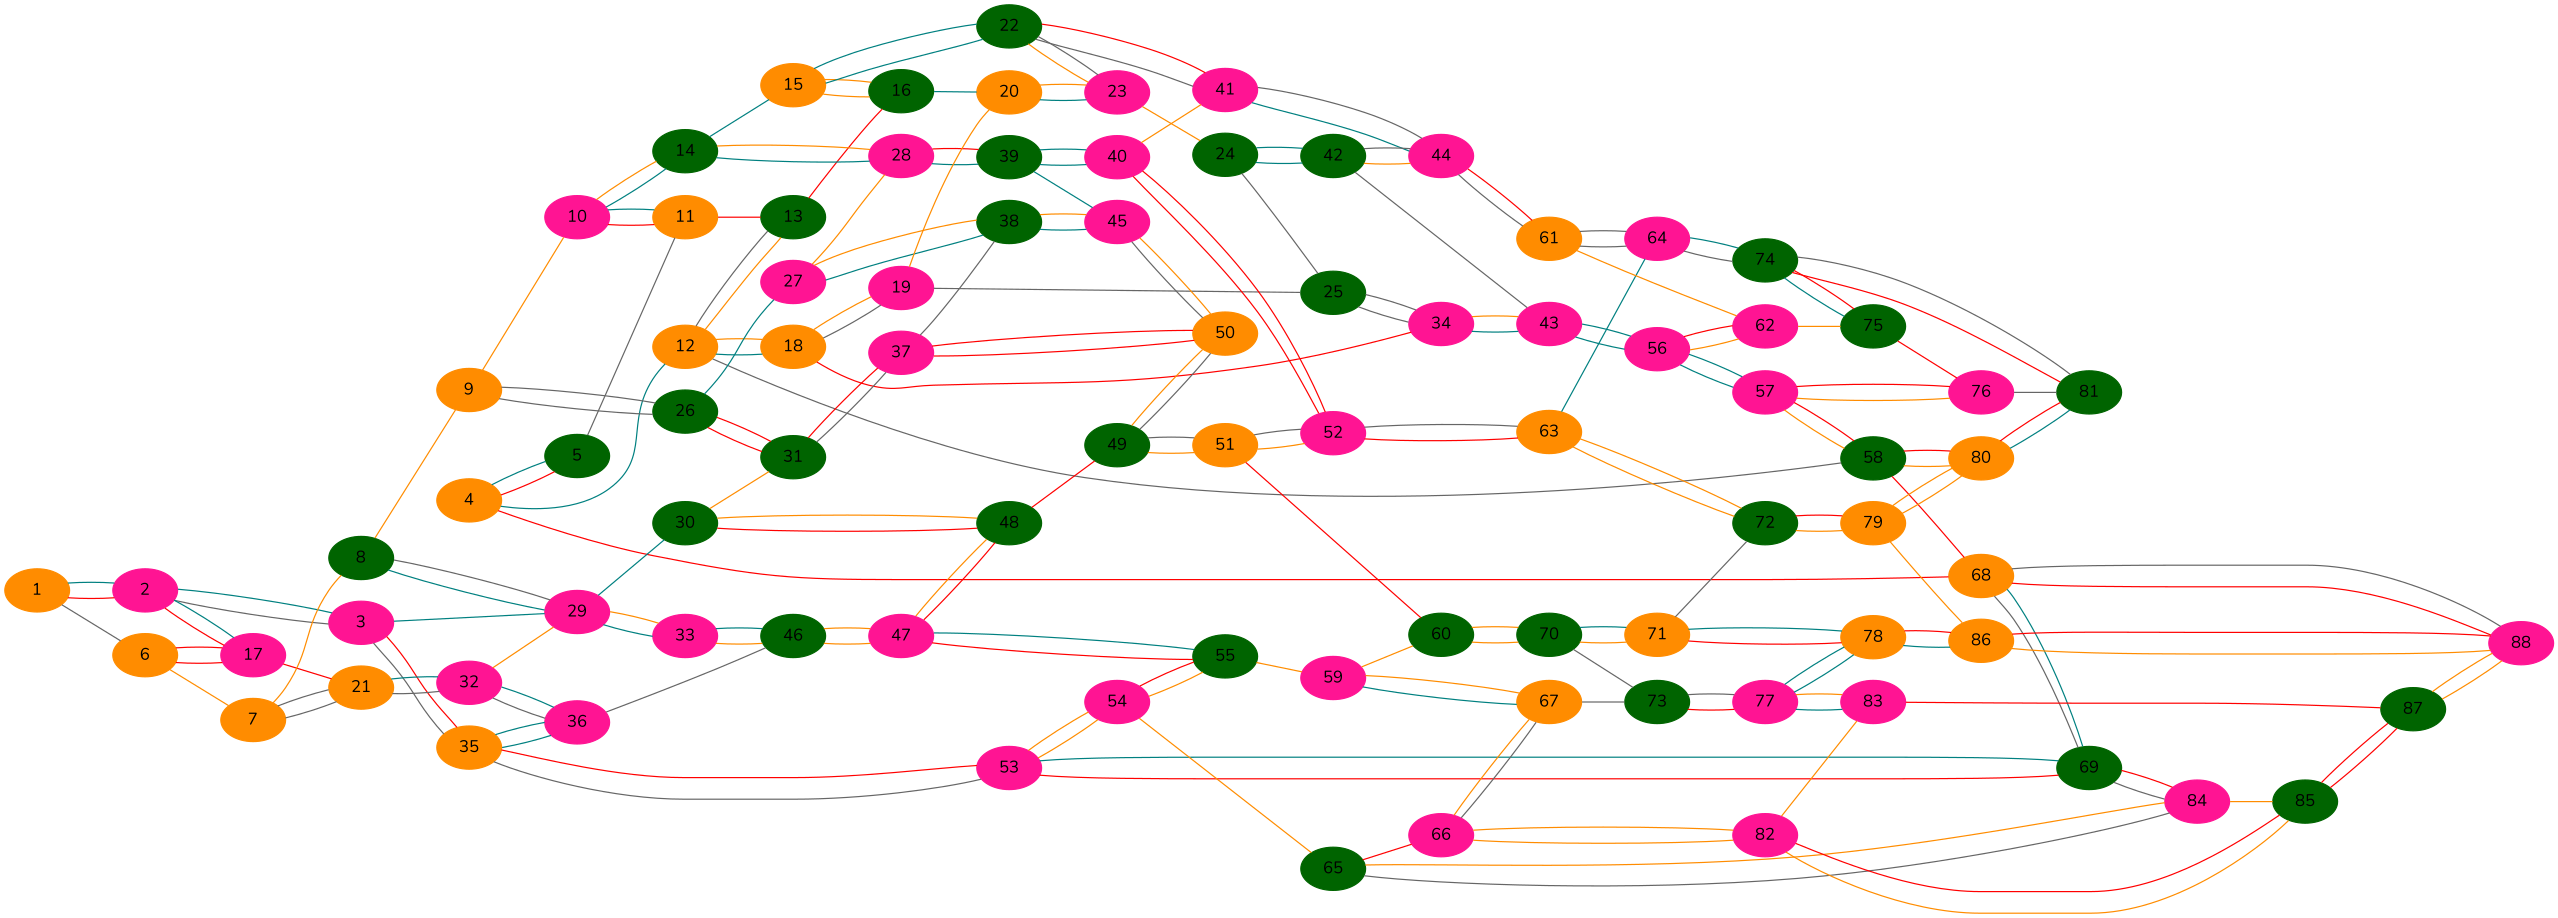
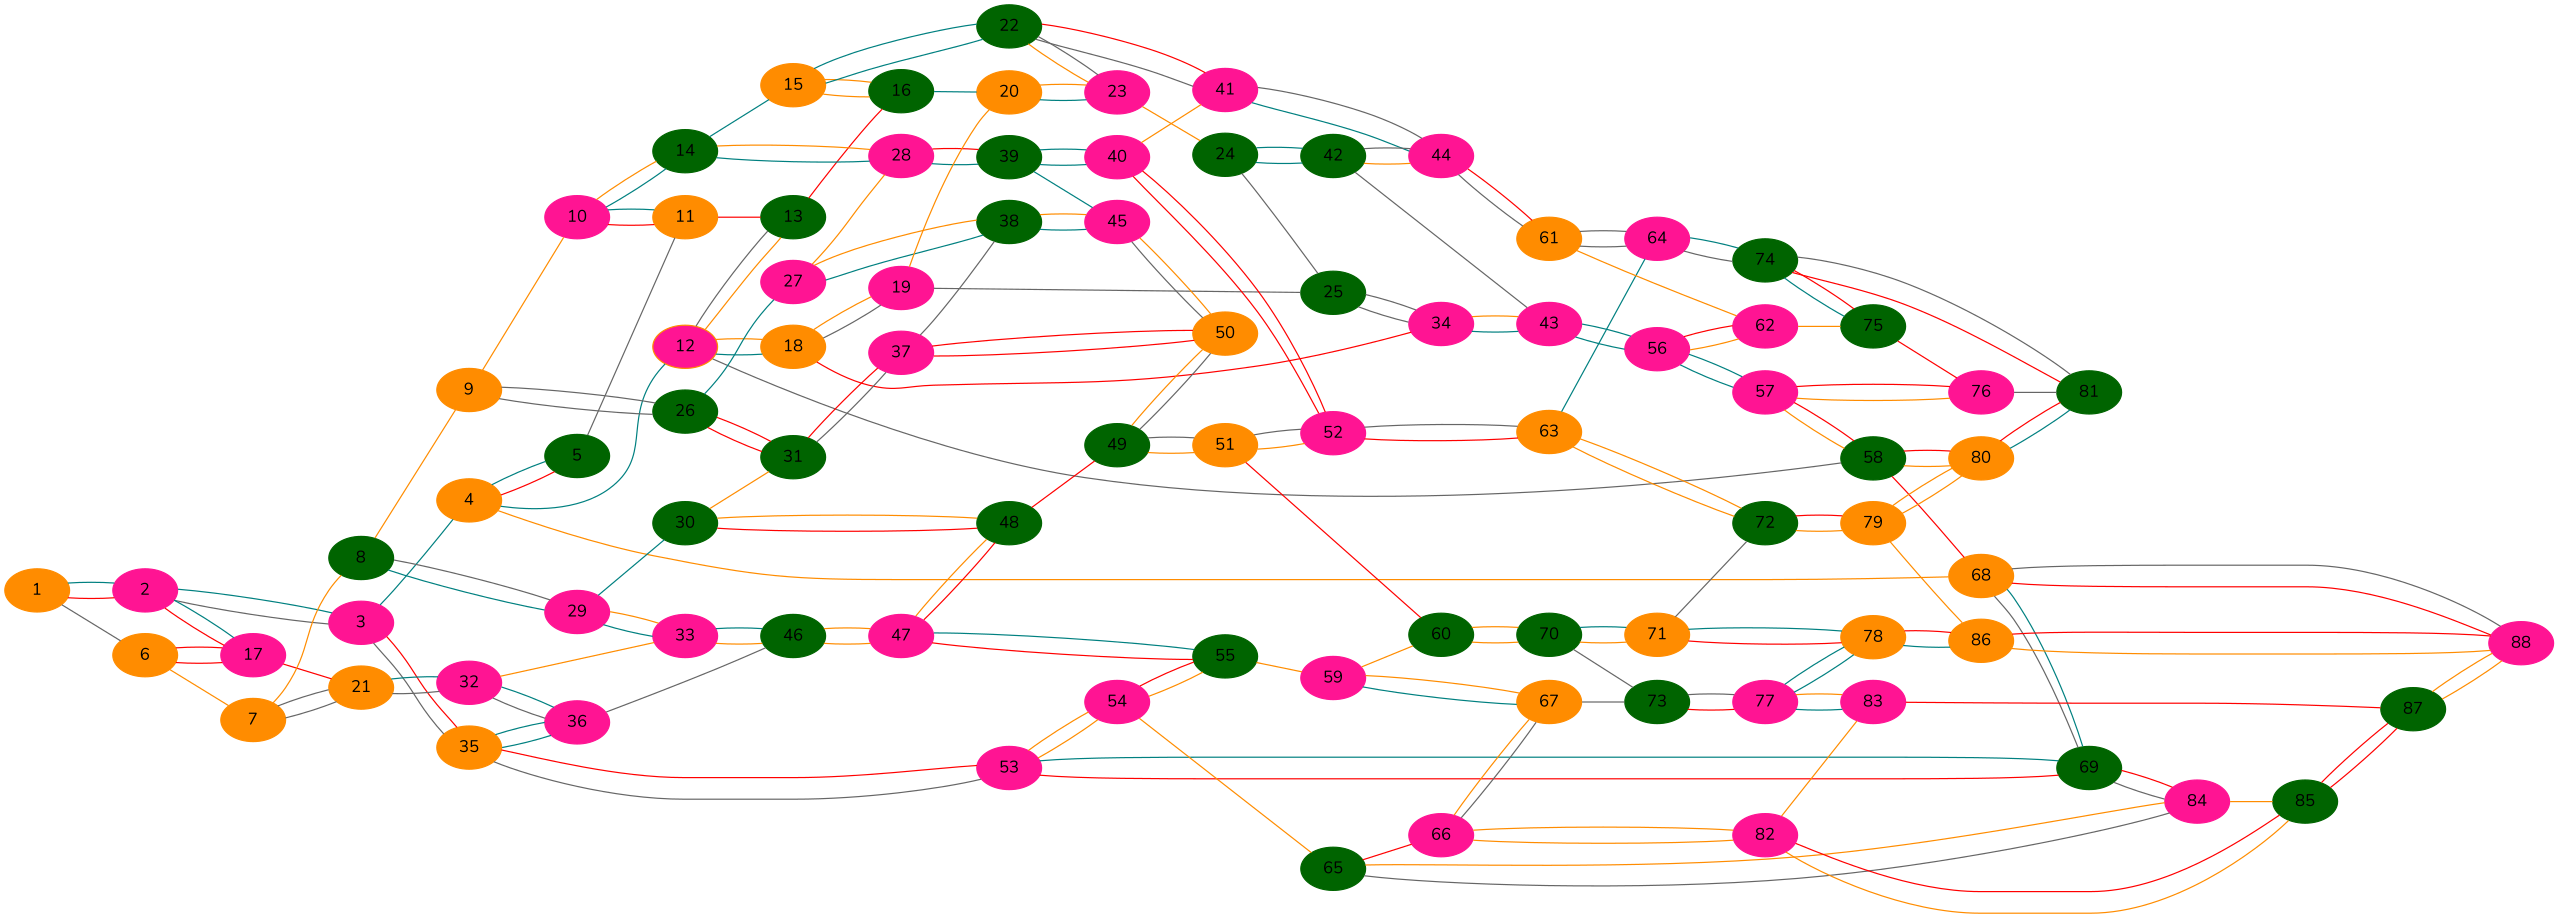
  graph {
    fontname=Nunito
    rankdir=LR
    node [color=deeppink fontname=Nunito style=filled]
    edge [color=darkorange fontname=Nunito]
    1 [color=darkorange]
    2
    6 [color=darkorange]
    3
    17
    7 [color=darkorange]
    4 [color=darkorange]
    35 [color=darkorange]
    21 [color=darkorange]
    5 [color=darkgreen]
-   12 [color=darkorange]
+   12 [color=darkorange fillcolor=deeppink]
    68 [color=darkorange]
    36
    53
    11 [color=darkorange]
    13 [color=darkgreen]
    18 [color=darkorange]
    58 [color=darkgreen]
    69 [color=darkgreen]
    88
    8 [color=darkgreen]
    9 [color=darkorange]
    29
    32
    10
    26 [color=darkgreen]
    30 [color=darkgreen]
    33
    14 [color=darkgreen]
    27
    31 [color=darkgreen]
    15 [color=darkorange]
    28
    16 [color=darkgreen]
    19
    34
    80 [color=darkorange]
    20 [color=darkorange]
    22 [color=darkgreen]
    39 [color=darkgreen]
    23
    41
    25 [color=darkgreen]
    43
    24 [color=darkgreen]
    44
    42 [color=darkgreen]
    38 [color=darkgreen]
    37
    45
    40
    48 [color=darkgreen]
    46 [color=darkgreen]
    49 [color=darkgreen]
    50 [color=darkorange]
    47
    56
    54
    52
    63 [color=darkorange]
    61 [color=darkorange]
    57
    62
    64
    55 [color=darkgreen]
    59
    51 [color=darkorange]
    60 [color=darkgreen]
    70 [color=darkgreen]
    72 [color=darkgreen]
    65 [color=darkgreen]
    84
    66
    67 [color=darkorange]
    76
    75 [color=darkgreen]
    81 [color=darkgreen]
    73 [color=darkgreen]
    71 [color=darkorange]
    74 [color=darkgreen]
    79 [color=darkorange]
    82
    85 [color=darkgreen]
    83
    77
    78 [color=darkorange]
    86 [color=darkorange]
    87 [color=darkgreen]
    1 -- 2 [color=red]
    1 -- 2 [color=teal]
    1 -- 6 [color=gray40]
    2 -- 3 [color=gray40]
    2 -- 3 [color=teal]
    2 -- 17 [color=red]
    2 -- 17 [color=teal]
    6 -- 17 [color=red]
    6 -- 17 [color=red]
    6 -- 7
-   3 -- 29 [color=teal]
+   3 -- 4 [color=teal]
    3 -- 35 [color=gray40]
    3 -- 35 [color=red]
    17 -- 21 [color=red]
    7 -- 21 [color=gray40]
    7 -- 21 [color=gray40]
    7 -- 8
    4 -- 5 [color=red]
    4 -- 5 [color=teal]
    4 -- 12 [color=teal]
-   4 -- 68 [color=red]
+   4 -- 68
    35 -- 36 [color=teal]
    35 -- 36 [color=teal]
    35 -- 53 [color=gray40]
    35 -- 53 [color=red]
    21 -- 32 [color=gray40]
    21 -- 32 [color=teal]
    5 -- 11 [color=gray40]
    12 -- 13
    12 -- 13 [color=gray40]
    12 -- 18 [color=teal]
    12 -- 18
    12 -- 58 [color=gray40]
    68 -- 69 [color=gray40]
    68 -- 69 [color=teal]
    68 -- 88 [color=red]
    68 -- 88 [color=gray40]
    36 -- 46 [color=gray40]
    53 -- 69 [color=red]
    53 -- 69 [color=teal]
    53 -- 54
    53 -- 54
    11 -- 13 [color=red]
    13 -- 16 [color=red]
    18 -- 19 [color=gray40]
    18 -- 19
    18 -- 34 [color=red]
    58 -- 68 [color=red]
    58 -- 80
    58 -- 80 [color=red]
    69 -- 84 [color=gray40]
    69 -- 84 [color=red]
    8 -- 9
    8 -- 29 [color=teal]
    8 -- 29 [color=gray40]
    9 -- 10
    9 -- 26 [color=gray40]
    9 -- 26 [color=gray40]
    29 -- 30 [color=teal]
    29 -- 33 [color=teal]
    29 -- 33
    32 -- 36 [color=gray40]
    32 -- 36 [color=teal]
-   32 -- 29
+   32 -- 33
    10 -- 11 [color=red]
    10 -- 11 [color=teal]
    10 -- 14 [color=teal]
    10 -- 14
    26 -- 27 [color=teal]
    26 -- 31 [color=red]
    26 -- 31 [color=red]
    30 -- 31
    30 -- 48 [color=red]
    30 -- 48
    33 -- 46
    33 -- 46 [color=teal]
    14 -- 15 [color=teal]
    14 -- 28 [color=teal]
    14 -- 28
    27 -- 28
    27 -- 38 [color=teal]
    27 -- 38
    31 -- 37 [color=gray40]
    31 -- 37 [color=red]
    15 -- 16
    15 -- 16
    15 -- 22 [color=teal]
    15 -- 22 [color=teal]
    28 -- 39 [color=teal]
    28 -- 39 [color=red]
    16 -- 20 [color=teal]
    19 -- 20
    19 -- 25 [color=gray40]
    34 -- 43 [color=teal]
    34 -- 43
    80 -- 81 [color=teal]
    80 -- 81 [color=red]
    20 -- 23 [color=teal]
    20 -- 23
    22 -- 23
    22 -- 23 [color=gray40]
    22 -- 41 [color=gray40]
    22 -- 41 [color=red]
    39 -- 45 [color=teal]
    39 -- 40 [color=teal]
    39 -- 40 [color=teal]
    23 -- 24
    41 -- 44 [color=teal]
    41 -- 44 [color=gray40]
    25 -- 34 [color=gray40]
    25 -- 34 [color=gray40]
    43 -- 56 [color=teal]
    43 -- 56 [color=teal]
    24 -- 25 [color=gray40]
    24 -- 42 [color=teal]
    24 -- 42 [color=teal]
    44 -- 61 [color=gray40]
    44 -- 61 [color=red]
    42 -- 43 [color=gray40]
    42 -- 44
    42 -- 44 [color=gray40]
    38 -- 45 [color=teal]
    38 -- 45
    37 -- 38 [color=gray40]
    37 -- 50 [color=red]
    37 -- 50 [color=red]
    45 -- 50 [color=gray40]
    45 -- 50
    40 -- 41
    40 -- 52 [color=red]
    40 -- 52 [color=red]
    48 -- 49 [color=red]
    46 -- 47
    46 -- 47
    49 -- 50 [color=gray40]
    49 -- 50
    49 -- 51
    49 -- 51 [color=gray40]
    47 -- 48 [color=red]
    47 -- 48
    47 -- 55 [color=red]
    47 -- 55 [color=teal]
    56 -- 57 [color=teal]
    56 -- 57 [color=teal]
    56 -- 62
    56 -- 62 [color=red]
    54 -- 55
    54 -- 55 [color=red]
    54 -- 65
    52 -- 63 [color=red]
    52 -- 63 [color=gray40]
    63 -- 64 [color=teal]
    63 -- 72
    63 -- 72
    61 -- 62
    61 -- 64 [color=gray40]
    61 -- 64 [color=gray40]
    57 -- 58
    57 -- 58 [color=red]
    57 -- 76
    57 -- 76 [color=red]
    62 -- 75
    64 -- 74 [color=gray40]
    64 -- 74 [color=teal]
    55 -- 59
    59 -- 60
    59 -- 67 [color=teal]
    59 -- 67
    51 -- 52
    51 -- 52 [color=gray40]
    51 -- 60 [color=red]
    60 -- 70
    60 -- 70
    70 -- 73 [color=gray40]
    70 -- 71
    70 -- 71 [color=teal]
    72 -- 79
    72 -- 79 [color=red]
    65 -- 84 [color=gray40]
    65 -- 84
    65 -- 66 [color=red]
    84 -- 85
    66 -- 67 [color=gray40]
    66 -- 67
    66 -- 82
    66 -- 82
    67 -- 73 [color=gray40]
    76 -- 81 [color=gray40]
    75 -- 76 [color=red]
    73 -- 77 [color=red]
    73 -- 77 [color=gray40]
    71 -- 72 [color=gray40]
    71 -- 78 [color=red]
    71 -- 78 [color=teal]
    74 -- 75 [color=teal]
    74 -- 75 [color=red]
    74 -- 81 [color=red]
    74 -- 81 [color=gray40]
    79 -- 80
    79 -- 80
    79 -- 86
    82 -- 85
    82 -- 85 [color=red]
    82 -- 83
    85 -- 87 [color=red]
    85 -- 87 [color=red]
    83 -- 87 [color=red]
    77 -- 83 [color=teal]
    77 -- 83
    77 -- 78 [color=teal]
    77 -- 78 [color=teal]
    78 -- 86 [color=teal]
    78 -- 86 [color=red]
    86 -- 88
    86 -- 88 [color=red]
    87 -- 88
    87 -- 88
  }
